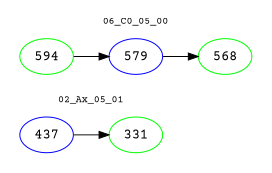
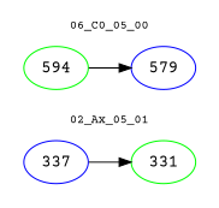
  digraph {
    fontname="Courier Prime"
    rankdir=LR
    node [color=green fontname="Courier Prime"]
    edge [color=black fontname="Courier Prime"]
-   n1 [color=blue label=437]
+   n1 [color=blue label=337]
    n2 [label=331]
    n3 [color=blue label=579]
-   n4 [label=568]
    n5 [label=594]
    subgraph cluster_1 {
      color=white
      fontsize=10
      label="02_Ax_05_01"
      n1
      n2
    }
    subgraph cluster_2 {
      color=white
      fontsize=10
      label="06_C0_05_00"
      n3
-     n4
      n5
    }
    n1 -> n2
-   n3 -> n4
    n5 -> n3
  }
